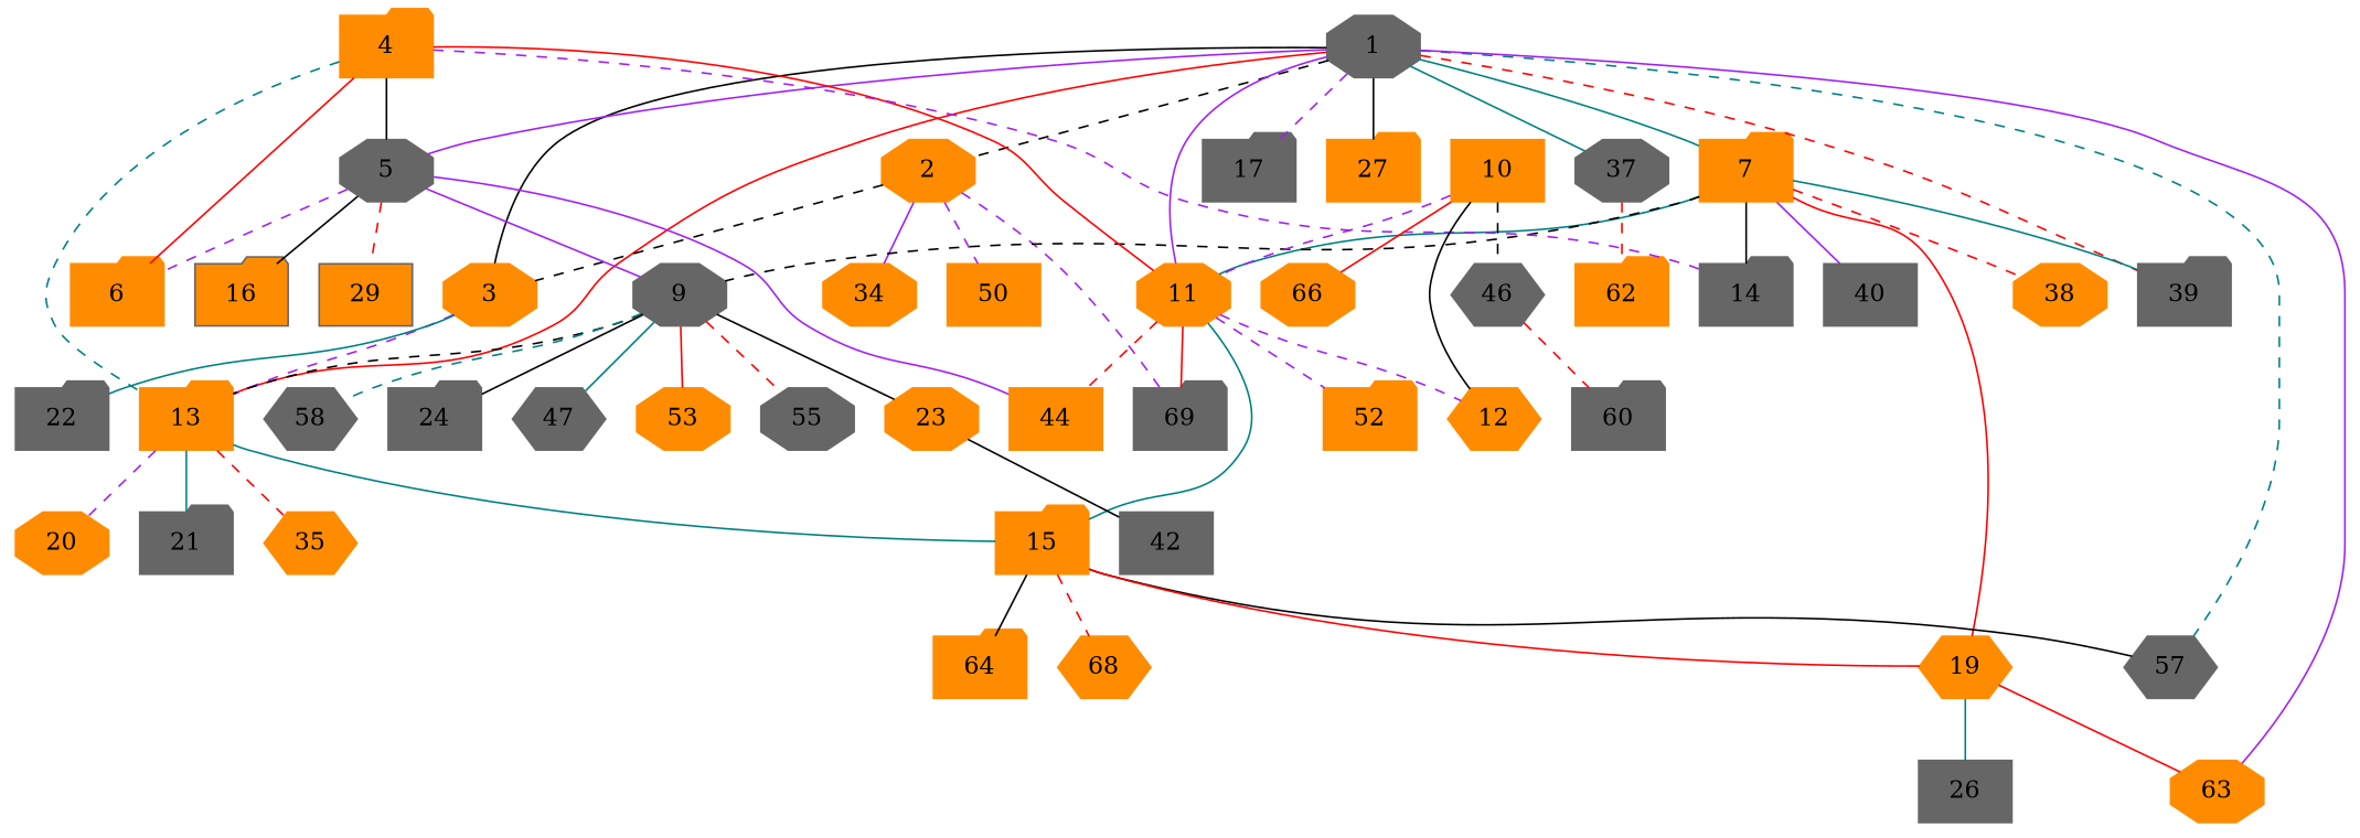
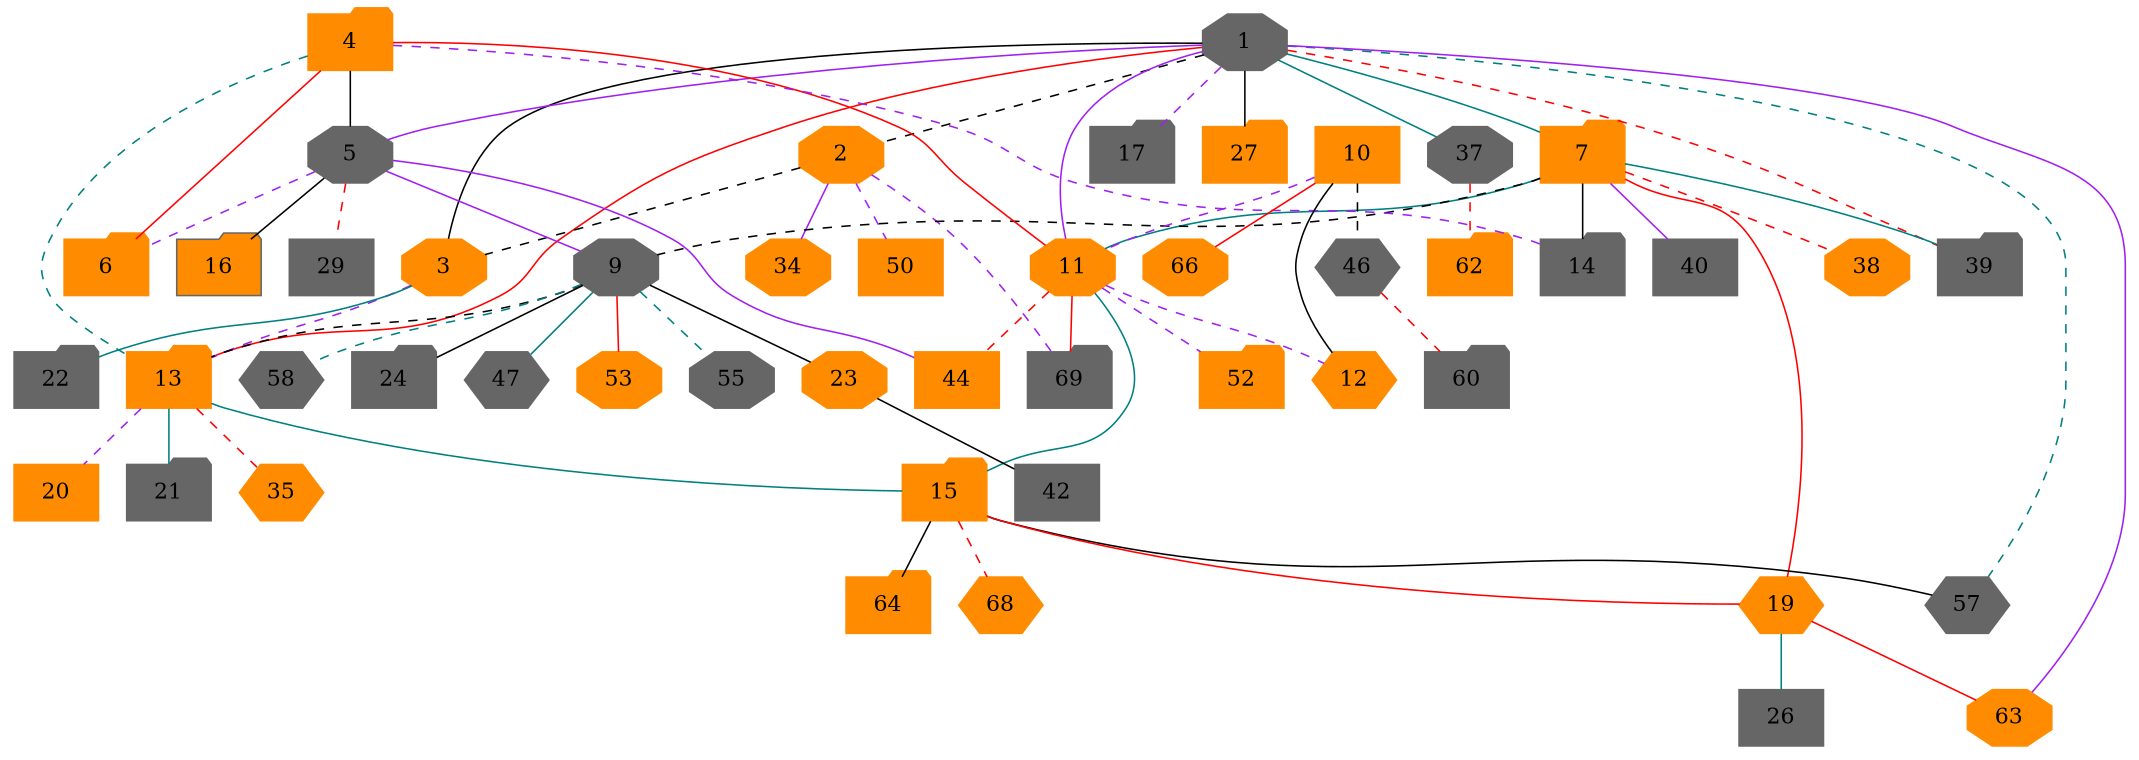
  graph {
    node [color=darkorange shape=folder style=filled]
    edge [color=purple style=solid]
    1 [color=gray40 shape=octagon]
    2 [shape=octagon]
    3 [shape=octagon super="+51+65"]
    5 [color=gray40 shape=octagon]
    7 [super="+8+56+25"]
    11 [shape=octagon super="+31+28+48"]
    13 [super="+61+14"]
    17 [color=gray40]
    27
    37 [color=gray40 shape=octagon]
    39 [color=gray40]
    57 [color=gray40 shape=hexagon]
    63 [shape=octagon]
    34 [shape=octagon]
    50 [shape=box]
    69 [color=gray40]
    22 [color=gray40]
    6
    9 [color=gray40 shape=octagon]
    16 [color=gray40 fillcolor=darkorange super="+36+33+32"]
-   29 [color=gray40 shape=box super="+30" fillcolor=darkorange]
+   29 [color=gray40 shape=box super="+30"]
    44 [shape=box super="+49"]
    n23 [color=gray40 label=14]
    19 [shape=hexagon]
    38 [shape=octagon]
    40 [color=gray40 shape=box]
    12 [shape=hexagon]
    15 [super="+43"]
    52
-   20 [shape=octagon]
+   20 [shape=box]
    21 [color=gray40]
    35 [shape=hexagon]
    62
    4
    23 [shape=octagon]
    24 [color=gray40]
    47 [color=gray40 shape=hexagon]
    53 [shape=octagon]
    55 [color=gray40 shape=octagon]
    58 [color=gray40 shape=hexagon]
    26 [color=gray40 shape=box]
    42 [color=gray40 shape=box]
    10 [shape=box]
    46 [color=gray40 shape=hexagon]
    66 [shape=octagon]
    60 [color=gray40]
    64
    68 [shape=hexagon]
    1 -- 2 [color=black style=dashed]
    1 -- 3 [color=black]
    1 -- 5
    1 -- 7 [color=teal weight=2]
    1 -- 11
    1 -- 13 [color=red]
    1 -- 17 [style=dashed]
    1 -- 27 [color=black]
    1 -- 37 [color=teal]
    1 -- 39 [color=red style=dashed]
    1 -- 57 [color=teal style=dashed]
    1 -- 63
    2 -- 3 [color=black style=dashed]
    2 -- 34
    2 -- 50 [style=dashed]
    2 -- 69 [style=dashed]
    3 -- 13 [style=dashed]
    3 -- 22 [color=teal]
    5 -- 6 [style=dashed]
    5 -- 9
    5 -- 16 [color=black]
    5 -- 29 [color=red style=dashed]
    5 -- 44
    7 -- 11 [color=teal]
    7 -- 39 [color=teal]
    7 -- 9 [color=black style=dashed weight=2]
    7 -- n23 [color=black]
    7 -- 19 [color=red]
    7 -- 38 [color=red style=dashed]
    7 -- 40
    11 -- 69 [color=red]
    11 -- 44 [color=red style=dashed]
    11 -- 12 [style=dashed]
    11 -- 15 [color=teal]
    11 -- 52 [style=dashed]
    13 -- 15 [color=teal weight=2]
    13 -- 20 [style=dashed]
    13 -- 21 [color=teal]
    13 -- 35 [color=red style=dashed]
    37 -- 62 [color=red style=dashed]
    9 -- 13 [color=black style=dashed]
    9 -- 23 [color=black]
    9 -- 24 [color=black]
    9 -- 47 [color=teal]
    9 -- 53 [color=red]
-   9 -- 55 [color=red style=dashed]
+   9 -- 55 [color=teal style=dashed]
    9 -- 58 [color=teal style=dashed]
    19 -- 63 [color=red]
    19 -- 26 [color=teal]
    15 -- 57 [color=black]
    15 -- 19 [color=red]
    15 -- 64 [color=black]
    15 -- 68 [color=red style=dashed]
    4 -- 5 [color=black]
    4 -- 11 [color=red]
    4 -- 13 [color=teal style=dashed]
    4 -- 6 [color=red]
    4 -- n23 [style=dashed]
    23 -- 42 [color=black]
    10 -- 11 [style=dashed]
    10 -- 12 [color=black]
    10 -- 46 [color=black style=dashed]
    10 -- 66 [color=red]
    46 -- 60 [color=red style=dashed]
  }
